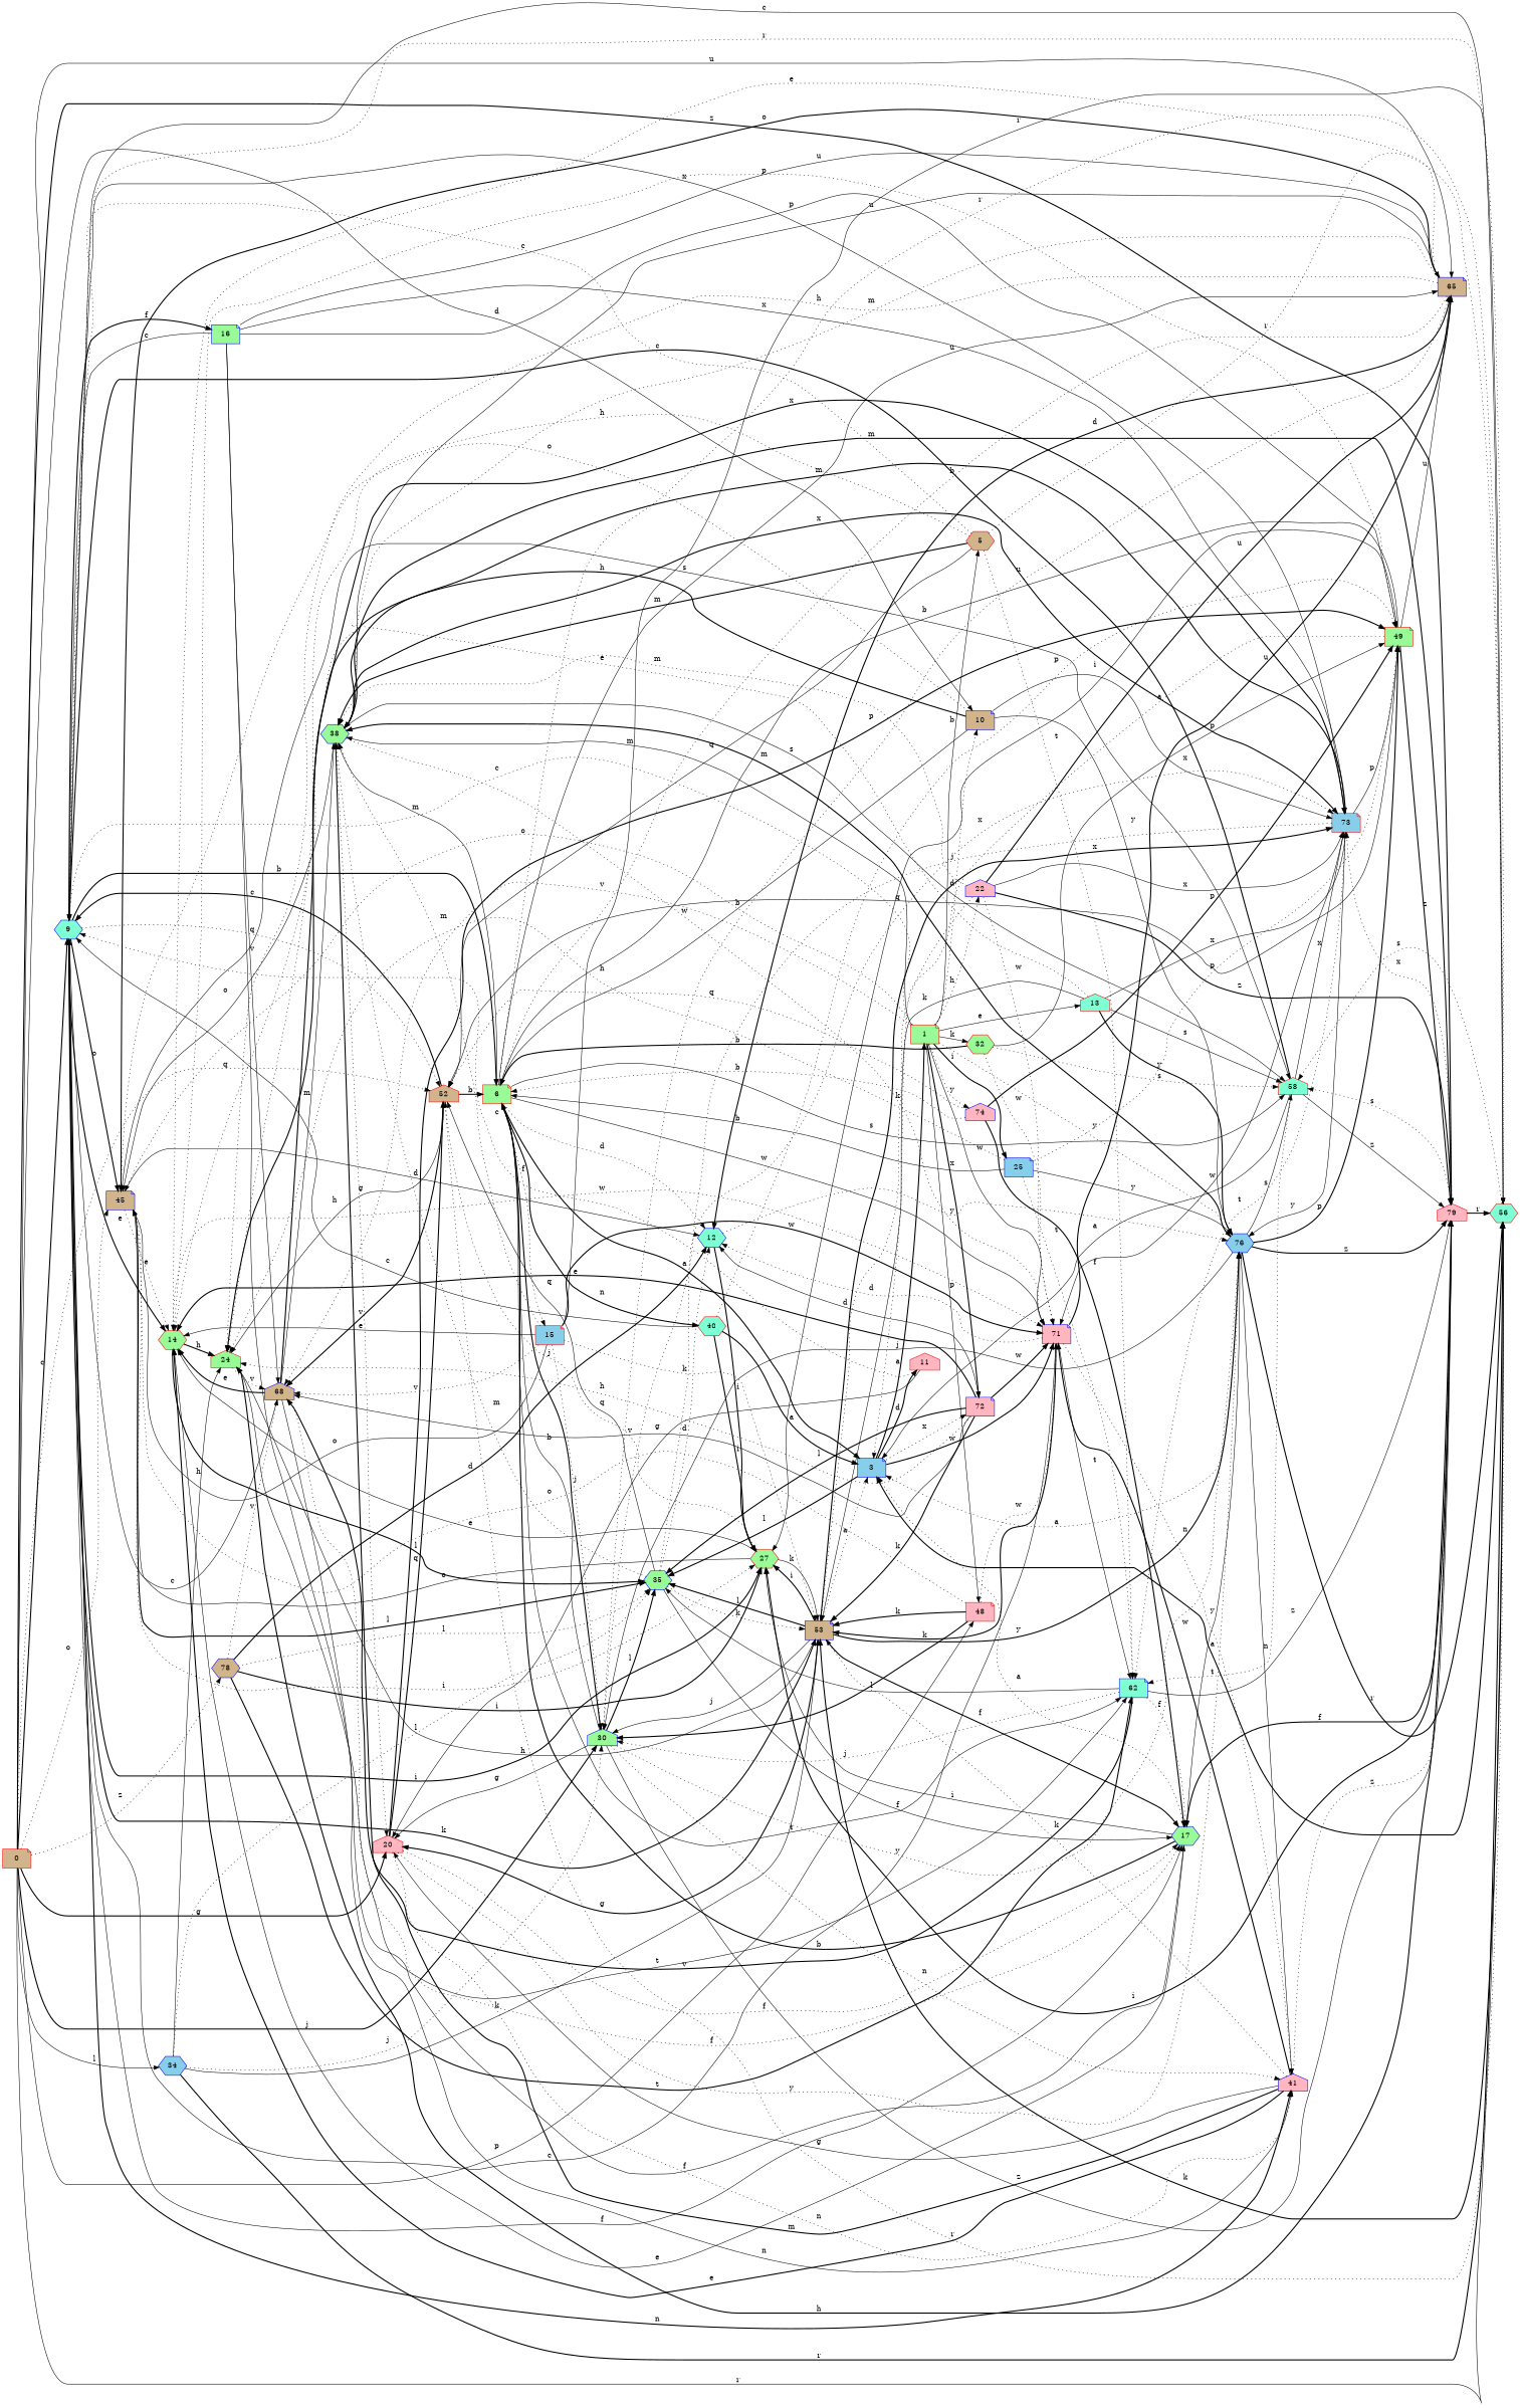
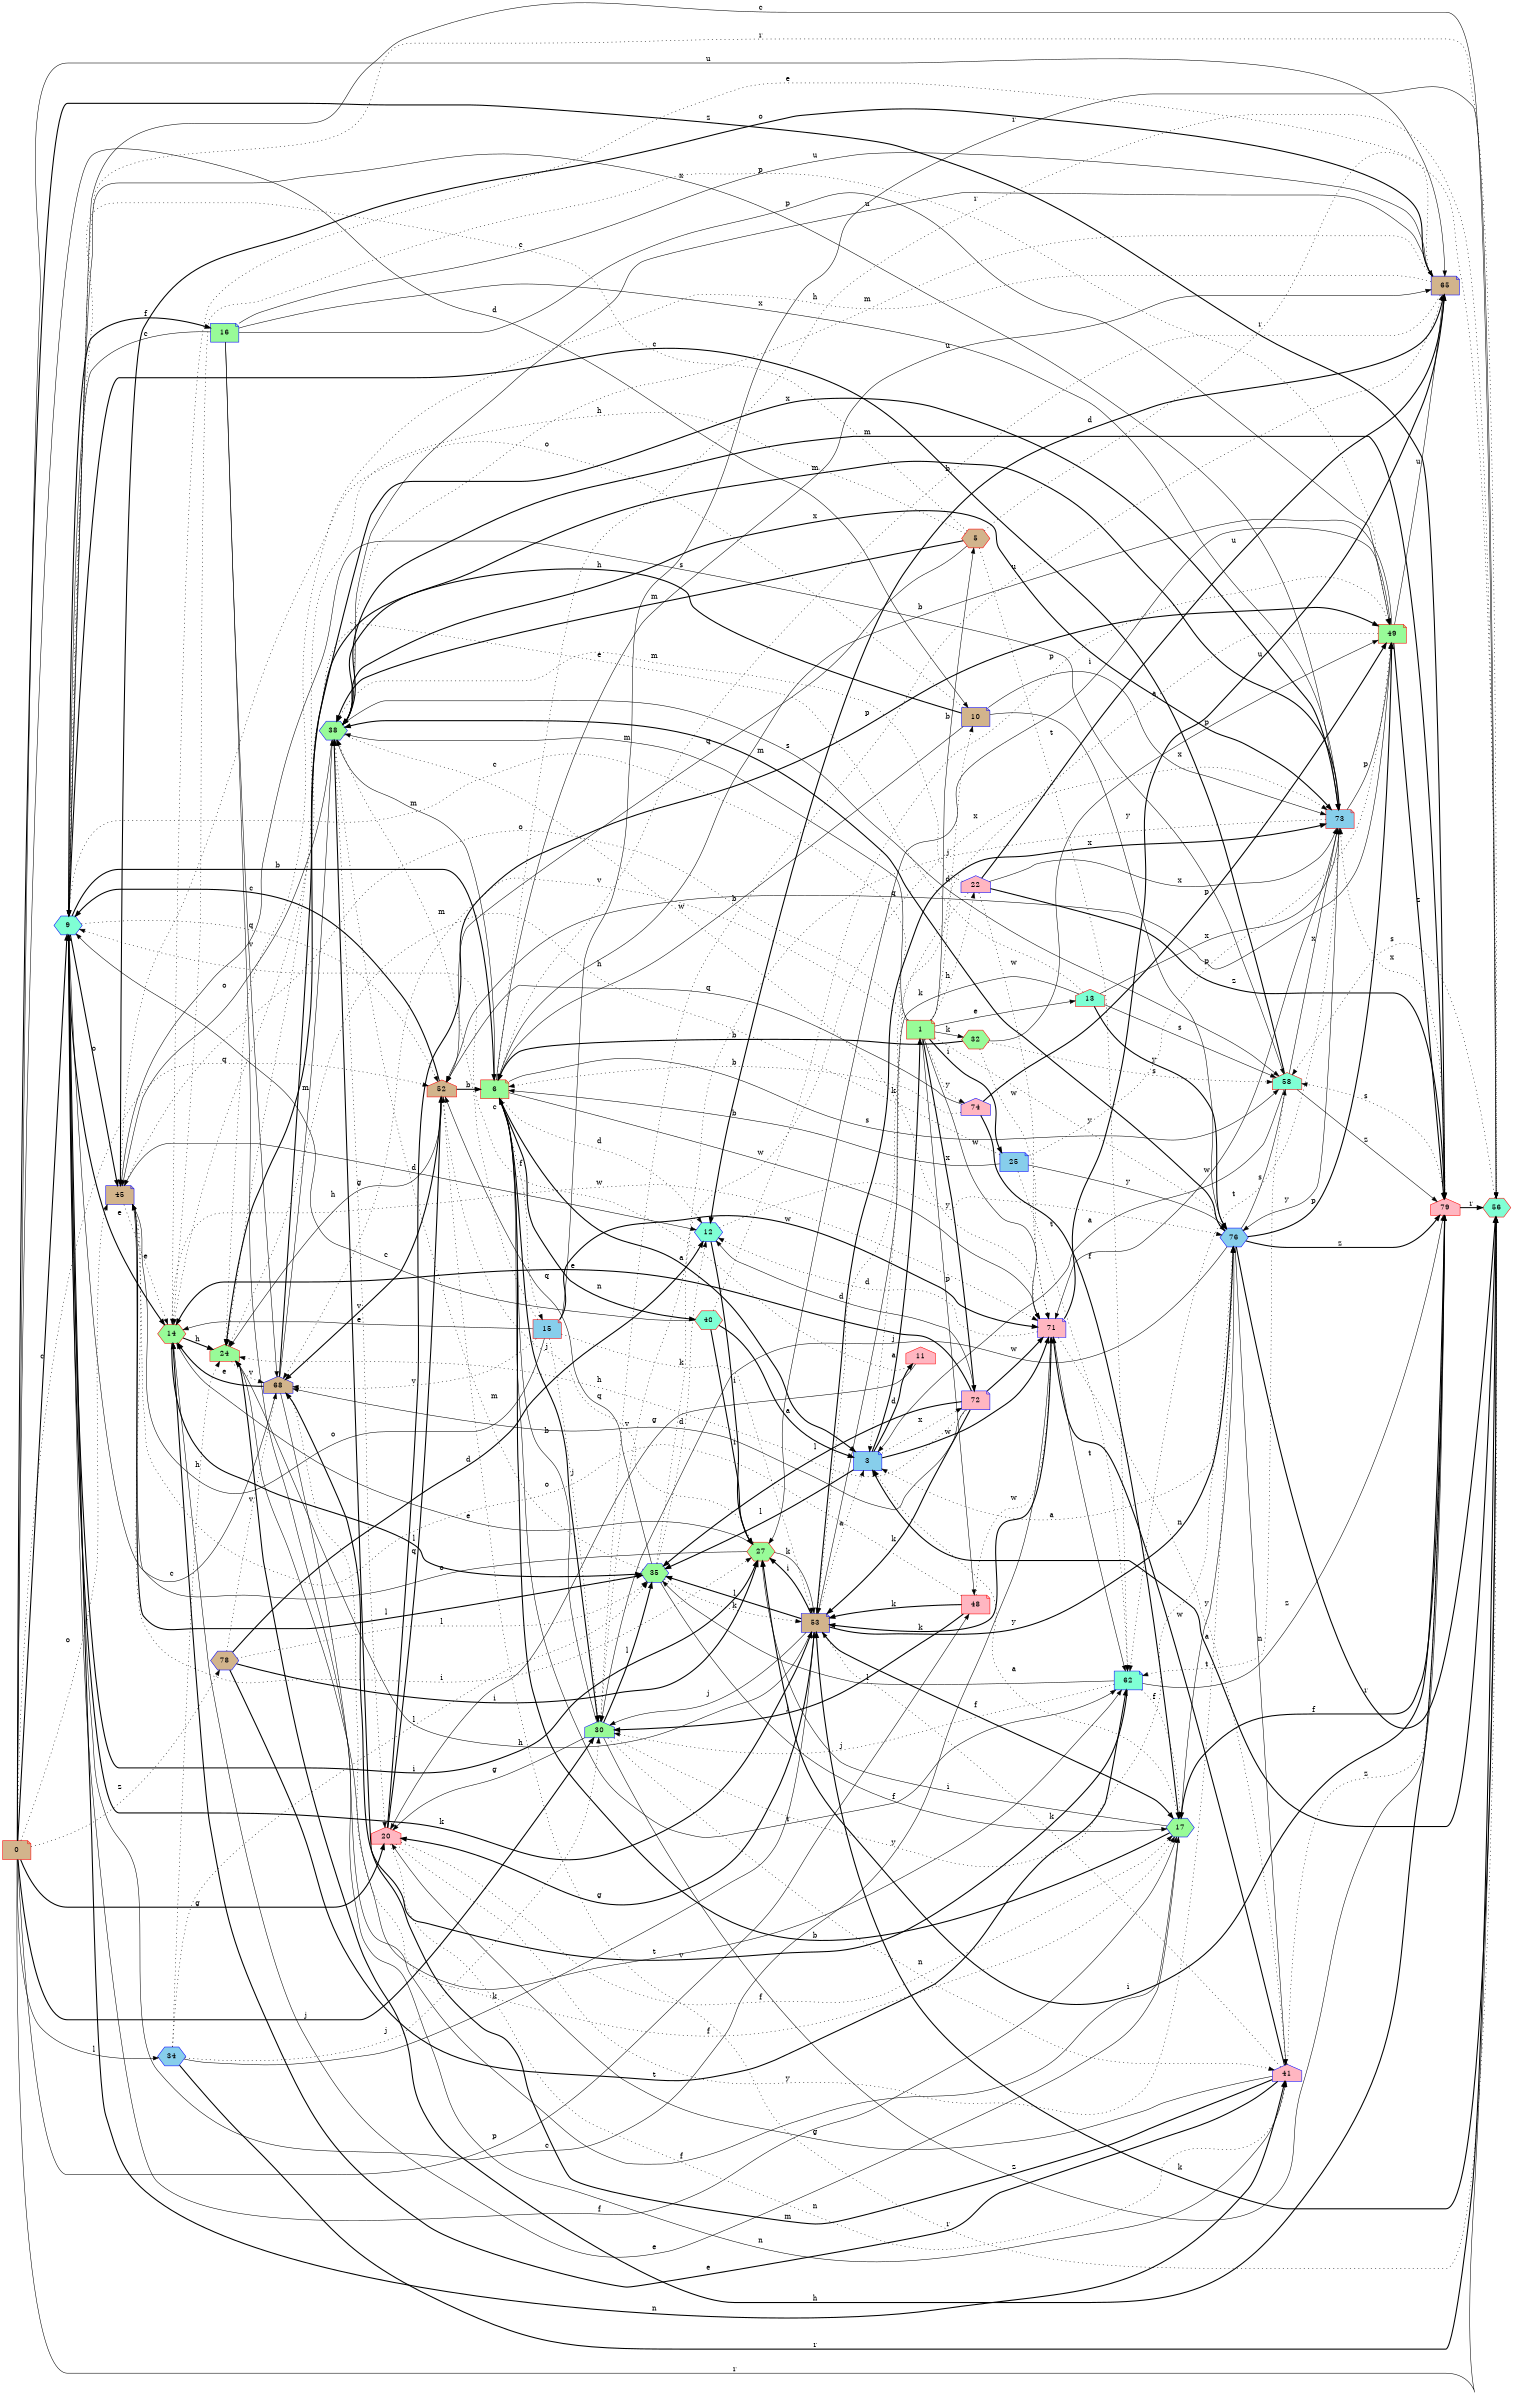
  strict digraph {
    rankdir=LR
    node [color=blue fillcolor=palegreen shape=note style=filled]
    edge [style=solid]
    0 [color=red fillcolor=tan]
    9 [fillcolor=aquamarine shape=hexagon]
    10 [fillcolor=tan]
    20 [color=red fillcolor=lightpink shape=house]
    30 [shape=house]
    34 [fillcolor=skyblue shape=hexagon]
    45 [fillcolor=tan]
    48 [color=red fillcolor=lightpink]
    52 [color=red fillcolor=tan shape=house]
    56 [color=red fillcolor=aquamarine shape=hexagon]
    65 [fillcolor=tan]
    78 [fillcolor=tan shape=hexagon]
    79 [color=red fillcolor=lightpink shape=house]
    6 [color=red]
    14 [color=red shape=hexagon]
    16
    17 [shape=hexagon]
    27 [color=red shape=hexagon]
    n19 [fillcolor=tan label=53]
    41 [fillcolor=lightpink shape=house]
    73 [color=red fillcolor=skyblue]
    76 [fillcolor=skyblue shape=hexagon]
    24 [color=red shape=house]
    49 [color=red]
    35 [shape=hexagon]
    12 [fillcolor=aquamarine shape=hexagon]
    58 [color=red fillcolor=aquamarine shape=house]
    71 [fillcolor=lightpink]
    68 [fillcolor=tan shape=house]
    3 [fillcolor=skyblue]
    38 [shape=hexagon]
    62 [fillcolor=aquamarine]
    1 [color=red]
    5 [color=red fillcolor=tan shape=hexagon]
    13 [color=red fillcolor=aquamarine shape=house]
    22 [fillcolor=lightpink shape=house]
    25 [fillcolor=skyblue]
    32 [color=red shape=hexagon]
    72 [fillcolor=lightpink]
    74 [fillcolor=lightpink shape=house]
    11 [color=red fillcolor=lightpink shape=house]
    15 [color=red fillcolor=skyblue]
    40 [color=red fillcolor=aquamarine shape=hexagon]
    0 -> 9 [label=c style=bold]
    0 -> 10 [label=d]
    0 -> 20 [label=g style=bold]
    0 -> 30 [label=j style=bold]
    0 -> 34 [label=l]
    0 -> 45 [label=o style=dotted]
    0 -> 48 [label=p]
    0 -> 52 [label=q style=dotted]
    0 -> 56 [label=r]
    0 -> 65 [label=u]
    0 -> 78 [label=z style=dotted]
    0 -> 79 [label=z style=bold]
    9 -> 45 [label=o style=bold]
    9 -> 52 [label=q style=dotted]
    9 -> 56 [label=r style=dotted]
    9 -> 6 [label=b style=bold]
    9 -> 14 [label=e style=bold]
    9 -> 16 [label=f style=bold]
    9 -> 17 [label=f]
    9 -> 27 [label=i style=bold]
    9 -> n19 [label=k style=bold]
    9 -> 41 [label=n style=bold]
    9 -> 73 [label=x]
    10 -> 45 [label=o style=dotted]
    10 -> 6 [label=b]
    10 -> 73 [label=x]
    10 -> 76 [label=y]
    10 -> 24 [label=h style=bold]
    20 -> 52 [label=q style=bold]
    20 -> 17 [label=f style=dotted]
    20 -> 41 [label=n style=dotted]
    20 -> 76 [label=y style=dotted]
    20 -> 49 [label=p style=bold]
    30 -> 20 [label=g]
    30 -> 65 [label=u style=dotted]
    30 -> 79 [label=z]
    30 -> 6 [label=b]
    30 -> 41 [label=n style=dotted]
    30 -> 76 [label=y style=dotted]
    30 -> 35 [label=l style=bold]
    34 -> 30 [label=j style=dotted]
    34 -> 56 [label=r style=bold]
    34 -> n19 [label=k]
-   34 -> 24 [label=h]
+   34 -> 24 [label=h style=dotted]
    34 -> 35 [label=l style=dotted]
    45 -> 14 [label=e style=dotted]
    45 -> 27 [label=i style=dotted]
    45 -> 35 [label=l style=bold]
    45 -> 12 [label=d]
    45 -> 58 [label=s]
    48 -> 30 [label=j style=bold]
    48 -> 45 [label=o style=dotted]
    48 -> n19 [label=k style=bold]
    48 -> 71 [label=w style=dotted]
    52 -> 9 [label=c style=bold]
    52 -> 56 [label=r style=dotted]
    52 -> 6 [label=b style=bold]
    52 -> 24 [label=h]
    52 -> 68 [label=v style=bold]
    56 -> 9 [label=c]
    56 -> n19 [label=k style=bold]
    56 -> 58 [label=s style=dotted]
    56 -> 3 [label=a style=bold]
    65 -> 45 [label=o style=bold]
    65 -> 6 [label=b style=dotted]
    65 -> 14 [label=e style=dotted]
    65 -> 24 [label=h style=dotted]
    65 -> 12 [label=d style=bold]
    65 -> 38 [label=m style=dotted]
    78 -> 27 [label=i style=bold]
    78 -> 35 [label=l style=dotted]
    78 -> 12 [label=d style=bold]
    78 -> 68 [label=v style=dotted]
    78 -> 62 [label=t style=bold]
    79 -> 56 [label=r style=bold]
    79 -> 17 [label=f style=bold]
    79 -> 27 [label=i style=bold]
    79 -> 73 [label=x style=dotted]
    79 -> 24 [label=h style=bold]
    79 -> 58 [label=s style=dotted]
    79 -> 38 [label=m style=bold]
    6 -> 30 [label=j style=bold]
    6 -> 56 [label=r style=dotted]
    6 -> 65 [label=u]
    6 -> 12 [label=d style=dotted]
    6 -> 58 [label=s]
    6 -> 71 [label=w]
    6 -> 3 [label=a style=bold]
    6 -> 38 [label=m]
    6 -> 62 [label=t]
    6 -> 15 [label=f style=dotted]
    6 -> 40 [label=n style=bold]
    14 -> 24 [label=h style=bold]
    14 -> 49 [label=p style=dotted]
    14 -> 35 [label=l style=bold]
    14 -> 71 [label=w style=dotted]
    16 -> 9 [label=c]
    16 -> 65 [label=u]
    16 -> 17 [label=f]
    16 -> 73 [label=x]
    16 -> 49 [label=p]
    16 -> 68 [label=v]
    17 -> 6 [label=b style=bold]
    17 -> 14 [label=e]
    17 -> 27 [label=i]
    17 -> 76 [label=y]
    17 -> 3 [label=a style=dotted]
    27 -> 45 [label=o]
    27 -> 52 [label=q style=dotted]
    27 -> 14 [label=e]
    27 -> n19 [label=k]
    n19 -> 20 [label=g style=bold]
    n19 -> 30 [label=j]
    n19 -> 17 [label=f style=bold]
    n19 -> 27 [label=i style=bold]
    n19 -> 73 [label=x style=bold]
    n19 -> 76 [label=y style=bold]
    n19 -> 24 [label=h]
    n19 -> 35 [label=l style=bold]
    n19 -> 3 [label=a style=dotted]
    41 -> 20 [label=g]
    41 -> 79 [label=z style=dotted]
    41 -> 14 [label=e style=bold]
    41 -> n19 [label=k style=dotted]
    41 -> 71 [label=w style=bold]
    41 -> 38 [label=m style=bold]
    73 -> 30 [label=j style=dotted]
    73 -> 76 [label=y]
    73 -> 49 [label=p]
    73 -> 71 [label=w]
    73 -> 38 [label=m style=bold]
    73 -> 62 [label=t style=dotted]
    76 -> 30 [label=j]
    76 -> 56 [label=r style=bold]
    76 -> 79 [label=z style=bold]
    76 -> 41 [label=n]
    76 -> 49 [label=p style=bold]
    76 -> 58 [label=s]
    76 -> 3 [label=a style=dotted]
    76 -> 38 [label=m style=bold]
    24 -> 68 [label=v style=dotted]
    24 -> 62 [label=t]
    49 -> 52 [label=q]
    49 -> 65 [label=u]
    49 -> 79 [label=z style=bold]
    49 -> 6 [label=b]
    49 -> 27 [label=i]
    49 -> 3 [label=a style=dotted]
    35 -> 52 [label=q]
    35 -> 17 [label=f]
    35 -> n19 [label=k style=dotted]
    35 -> 73 [label=x style=dotted]
    35 -> 12 [label=d style=dotted]
    35 -> 38 [label=m style=dotted]
    12 -> 27 [label=i style=bold]
    12 -> 76 [label=y style=dotted]
    58 -> 9 [label=c style=bold]
    58 -> 79 [label=z]
    58 -> 73 [label=x]
    58 -> 3 [label=a]
    58 -> 62 [label=t style=dotted]
    71 -> 9 [label=c]
    71 -> 65 [label=u style=bold]
    71 -> n19 [label=k style=bold]
    71 -> 41 [label=n style=dotted]
    71 -> 12 [label=d style=dotted]
    71 -> 62 [label=t]
    68 -> 9 [label=c]
    68 -> 14 [label=e style=bold]
    68 -> 17 [label=f style=dotted]
    68 -> 41 [label=n]
    68 -> 73 [label=x style=bold]
    68 -> 38 [label=m]
    3 -> 35 [label=l style=bold]
    3 -> 71 [label=w style=bold]
    3 -> 1 [label=a style=bold]
    3 -> 72 [label=x style=dotted]
    3 -> 11 [label=d style=bold]
    38 -> 20 [label=g style=dotted]
    38 -> 45 [label=o]
    38 -> 65 [label=u]
    38 -> 73 [label=x style=bold]
    38 -> 58 [label=s]
    38 -> 71 [label=w style=dotted]
    62 -> 30 [label=j style=dotted]
    62 -> 79 [label=z]
    62 -> 17 [label=f style=dotted]
    62 -> 35 [label=l]
    62 -> 68 [label=v style=bold]
    1 -> 9 [label=c style=dotted]
    1 -> 10 [label=d style=dotted]
    1 -> 45 [label=o style=dotted]
    1 -> 48 [label=p]
    1 -> 76 [label=y style=dotted]
    1 -> 71 [label=w]
    1 -> 68 [label=v style=dotted]
    1 -> 38 [label=m]
    1 -> 5 [label=b]
    1 -> 13 [label=e]
    1 -> 22 [label=h style=dotted]
    1 -> 25 [label=i style=bold]
    1 -> 32 [label=k]
    1 -> 72 [label=x style=bold]
    1 -> 74 [label=y style=dotted]
    5 -> 9 [label=c style=dotted]
    5 -> 52 [label=q]
    5 -> 56 [label=r style=dotted]
    5 -> 24 [label=h style=dotted]
    5 -> 38 [label=m style=bold]
    5 -> 62 [label=t style=dotted]
    13 -> 14 [label=e style=dotted]
    13 -> n19 [label=k]
    13 -> 73 [label=x]
    13 -> 76 [label=y style=bold]
    13 -> 58 [label=s]
    22 -> 65 [label=u style=bold]
    22 -> 79 [label=z style=bold]
    22 -> n19 [label=k style=dotted]
    22 -> 73 [label=x]
    22 -> 71 [label=w style=dotted]
    22 -> 38 [label=m style=dotted]
    25 -> 6 [label=b]
    25 -> 76 [label=y]
    25 -> 24 [label=h style=dotted]
    25 -> 49 [label=p style=dotted]
    25 -> 62 [label=t style=dotted]
    32 -> 6 [label=b style=bold]
    32 -> 49 [label=p]
    32 -> 58 [label=s style=dotted]
    32 -> 71 [label=w style=dotted]
    72 -> 14 [label=e style=bold]
    72 -> n19 [label=k style=bold]
    72 -> 24 [label=h style=dotted]
    72 -> 35 [label=l style=bold]
    72 -> 12 [label=d]
    72 -> 71 [label=w style=bold]
    72 -> 68 [label=v]
-   74 -> 52 [label=q style=dotted]
+   74 -> 52 [label=q]
    74 -> 6 [label=b style=dotted]
    74 -> 17 [label=f style=bold]
    74 -> 49 [label=p style=bold]
    11 -> 9 [label=c style=dotted]
    11 -> 20 [label=g]
    15 -> 30 [label=j style=dotted]
    15 -> 45 [label=o]
    15 -> 56 [label=r]
    15 -> 14 [label=e]
    15 -> n19 [label=k style=dotted]
    15 -> 71 [label=w style=bold]
    15 -> 68 [label=v style=dotted]
    15 -> 38 [label=m style=dotted]
    40 -> 9 [label=c]
    40 -> 27 [label=i style=bold]
    40 -> 49 [label=p style=dotted]
    40 -> 3 [label=a style=bold]
  }
